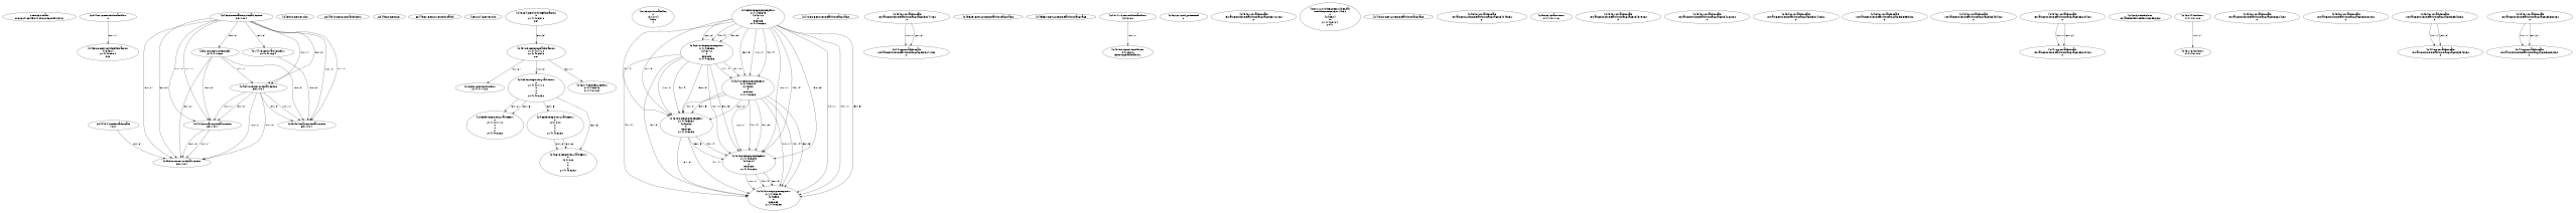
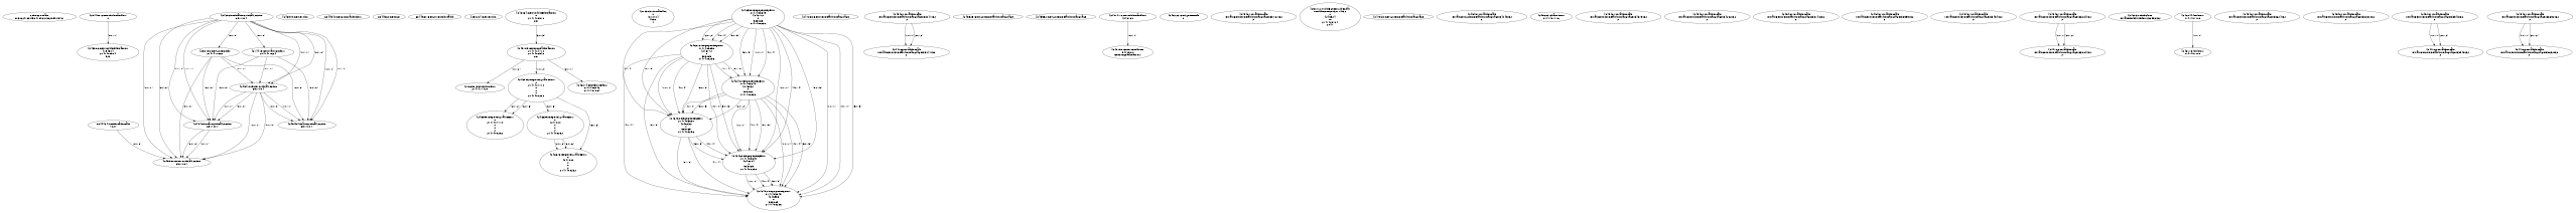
  digraph {
    n1 [label="6850628.main\n0030cc41c31f32418b2c136285b154c1"]
    n2 [label="4254480.GetModuleHandleW\n0"]
    n3 [label="4243306.GetModuleFileNameW\n4194304\n2147408904\n522"]
    n4 [label="6844434.SetThreadLocale\n1024"]
    n5 [label="4245580.EnterCriticalSection\n6917004"]
    n6 [label="4243965.InitializeCriticalSection\n6917004"]
    n7 [label="4250188.GetSystemInfo\n2147417660"]
    n8 [label="4214413.GetStartupInfoW\n2147417624"]
    n9 [label="4245418.EnterCriticalSection\n6917004"]
    n10 [label="4245469.LeaveCriticalSection\n6917004"]
    n11 [label="4245454.LeaveCriticalSection\n6917004"]
    n12 [label="4243979.GetVersion\n"]
    n13 [label="6844540.GetCommandLineW\n"]
    n14 [label="6844560.GetACP\n"]
    n15 [label="6844580.GetCurrentThreadId\n"]
    n16 [label="4250204.GetVersion\n"]
    n17 [label="4276690.GetVersionExW\n2147417420"]
    n18 [label="4248064.GetModuleFileNameW\n0\n2147408370\n261"]
    n19 [label="4245785.GetLongPathNameW\n2147407710\n2147406542\n261"]
    n20 [label="4246556.RegQueryValueExW\n0\n2147407710\n0\n0\n0\n2147408232"]
    n21 [label="4246014.FindFirstFileW\n2147406542\n2147407064"]
    n22 [label="4215383.VirtualAlloc\n0\n1310704\n4096\n4"]
    n23 [label="4246338.RegOpenKeyExW\n2147483649\n4246772\n0\n983065\n2147408236"]
    n24 [label="4246372.RegOpenKeyExW\n2147483650\n4246772\n0\n983065\n2147408236"]
    n25 [label="4246402.RegOpenKeyExW\n2147483649\n4246832\n0\n983065\n2147408236"]
    n26 [label="4246432.RegOpenKeyExW\n2147483650\n4246832\n0\n983065\n2147408236"]
    n27 [label="4246462.RegOpenKeyExW\n2147483649\n4246884\n0\n983065\n2147408236"]
    n28 [label="4246492.RegOpenKeyExW\n2147483649\n4246936\n0\n983065\n2147408236"]
    n29 [label="4247883.GetUserDefaultUILanguage\n"]
    n30 [label="4245487.IsValidLocale\nretval_GetUserDefaultUILanguage_33047_32\n2"]
    n31 [label="4244766.IsValidLocale\nretval_GetUserDefaultUILanguage_33047_32\n2"]
    n32 [label="4245525.GetSystemDefaultUILanguage\n"]
    n33 [label="4245552.GetSystemDefaultUILanguage\n"]
    n34 [label="4245741.GetModuleHandleW\n4246160"]
    n35 [label="4245758.GetProcAddress\n9441320\nGetLongPathNameW"]
    n36 [label="4246599.RegQueryValueExW\n0\n2147407710\n0\n0\n0\n2147408232"]
    n37 [label="4246635.RegQueryValueExW\n0\n4247000\n0\n0\n0\n2147408232"]
    n38 [label="4246676.RegQueryValueExW\n0\n4247000\n0\n0\n0\n2147408232"]
    n39 [label="4246722.GetSystemInfo\n0"]
    n40 [label="4245487.IsValidLocale\nretval_GetUserDefaultUILanguage_33761_32\n2"]
    n41 [label="4250171.MultiByteToWideChar\nretval_GetACP_32774_32\n0\n4243924\n10\n2147403704\n2047"]
    n42 [label="4247923.GetSystemDefaultUILanguage\n"]
    n43 [label="4245487.IsValidLocale\nretval_GetSystemDefaultUILanguage_34045_32\n2"]
    n44 [label="4245683.CharNextW\n2147407716"]
    n45 [label="4245487.IsValidLocale\nretval_GetUserDefaultUILanguage_34379_32\n2"]
    n46 [label="4245487.IsValidLocale\nretval_GetUserDefaultUILanguage_34282_32\n2"]
    n47 [label="4245487.IsValidLocale\nretval_GetUserDefaultUILanguage_33148_32\n2"]
    n48 [label="4245487.IsValidLocale\nretval_GetUserDefaultUILanguage_33599_32\n2"]
    n49 [label="4245487.IsValidLocale\nretval_GetUserDefaultUILanguage_33454_32\n2"]
    n50 [label="4245487.IsValidLocale\nretval_GetUserDefaultUILanguage_33284_32\n2"]
    n51 [label="4244766.IsValidLocale\nretval_GetUserDefaultUILanguage_33284_32\n2"]
    n52 [label="4246032.FindClose\nretval_FindFirstFileW_32992_32"]
    n53 [label="4246044.lstrlenW\n2147407108"]
    n54 [label="4246113.lstrlenW\n2147407108"]
    n55 [label="4245487.IsValidLocale\nretval_GetUserDefaultUILanguage_33624_32\n2"]
    n56 [label="4245487.IsValidLocale\nretval_GetUserDefaultUILanguage_33880_32\n2"]
    n57 [label="4245487.IsValidLocale\nretval_GetUserDefaultUILanguage_33543_32\n2"]
    n58 [label="4244766.IsValidLocale\nretval_GetUserDefaultUILanguage_33543_32\n2"]
    n59 [label="4245487.IsValidLocale\nretval_GetUserDefaultUILanguage_33692_32\n2"]
    n60 [label="4244766.IsValidLocale\nretval_GetUserDefaultUILanguage_33692_32\n2"]
    n2 -> n3 [label="(0-->1)"]
    n4 -> n5 [label="(0-->0)"]
    n6 -> n5 [label="(1-->1)"]
    n6 -> n5 [label="(0-->0)"]
    n6 -> n7 [label="(0-->0)"]
    n6 -> n8 [label="(0-->0)"]
    n6 -> n9 [label="(1-->1)"]
    n6 -> n9 [label="(0-->0)"]
    n6 -> n10 [label="(1-->1)"]
    n6 -> n10 [label="(0-->0)"]
    n6 -> n11 [label="(1-->1)"]
    n6 -> n11 [label="(0-->0)"]
    n7 -> n5 [label="(0-->0)"]
    n7 -> n9 [label="(0-->0)"]
    n7 -> n10 [label="(0-->0)"]
    n7 -> n11 [label="(0-->0)"]
+   n8 -> n9 [label="(0-->0)"]
+   n8 -> n10 [label="(0-->0)"]
    n8 -> n11 [label="(0-->0)"]
    n9 -> n5 [label="(1-->1)"]
    n9 -> n5 [label="(0-->0)"]
    n9 -> n10 [label="(1-->1)"]
    n9 -> n10 [label="(0-->0)"]
    n9 -> n11 [label="(1-->1)"]
    n9 -> n11 [label="(0-->0)"]
    n10 -> n5 [label="(1-->1)"]
    n10 -> n5 [label="(0-->0)"]
    n18 -> n19 [label="(3-->3)"]
    n19 -> n17 [label="(1-->2)"]
    n19 -> n20 [label="(1-->2)"]
    n19 -> n21 [label="(2-->1)"]
    n20 -> n36 [label="(2-->2)"]
    n20 -> n36 [label="(6-->6)"]
    n20 -> n37 [label="(6-->6)"]
    n20 -> n38 [label="(6-->6)"]
    n23 -> n24 [label="(2-->2)"]
    n23 -> n24 [label="(4-->4)"]
    n23 -> n24 [label="(5-->5)"]
    n23 -> n25 [label="(1-->1)"]
    n23 -> n25 [label="(4-->4)"]
    n23 -> n25 [label="(5-->5)"]
    n23 -> n26 [label="(4-->4)"]
    n23 -> n26 [label="(5-->5)"]
    n23 -> n27 [label="(1-->1)"]
    n23 -> n27 [label="(4-->4)"]
    n23 -> n27 [label="(5-->5)"]
    n23 -> n28 [label="(1-->1)"]
    n23 -> n28 [label="(4-->4)"]
    n23 -> n28 [label="(5-->5)"]
    n24 -> n25 [label="(4-->4)"]
    n24 -> n25 [label="(5-->5)"]
    n24 -> n26 [label="(1-->1)"]
    n24 -> n26 [label="(4-->4)"]
    n24 -> n26 [label="(5-->5)"]
    n24 -> n27 [label="(4-->4)"]
    n24 -> n27 [label="(5-->5)"]
    n24 -> n28 [label="(4-->4)"]
    n24 -> n28 [label="(5-->5)"]
    n25 -> n26 [label="(2-->2)"]
    n25 -> n26 [label="(4-->4)"]
    n25 -> n26 [label="(5-->5)"]
    n25 -> n27 [label="(1-->1)"]
    n25 -> n27 [label="(4-->4)"]
    n25 -> n27 [label="(5-->5)"]
    n25 -> n28 [label="(1-->1)"]
    n25 -> n28 [label="(4-->4)"]
    n25 -> n28 [label="(5-->5)"]
    n26 -> n27 [label="(4-->4)"]
    n26 -> n27 [label="(5-->5)"]
    n26 -> n28 [label="(4-->4)"]
    n26 -> n28 [label="(5-->5)"]
    n27 -> n28 [label="(1-->1)"]
    n27 -> n28 [label="(4-->4)"]
    n27 -> n28 [label="(5-->5)"]
    n30 -> n31 [label="(1-->1)"]
    n30 -> n31 [label="(2-->2)"]
    n34 -> n35 [label="(0-->1)"]
    n37 -> n38 [label="(2-->2)"]
    n37 -> n38 [label="(6-->6)"]
    n50 -> n51 [label="(1-->1)"]
    n50 -> n51 [label="(2-->2)"]
    n53 -> n54 [label="(1-->1)"]
    n57 -> n58 [label="(1-->1)"]
    n57 -> n58 [label="(2-->2)"]
    n59 -> n60 [label="(1-->1)"]
    n59 -> n60 [label="(2-->2)"]
  }
